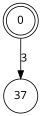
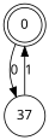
  digraph {
    fontname="Noto Sans"
    node [fontname="Noto Sans"]
    edge [fontname="Noto Sans"]
    n1 [label=0 shape=doublecircle]
    n2 [label=37 shape=circle]
-   n1 -> n2 [label=3]
+   n1 -> n2 [label=0]
+   n2 -> n1 [label=1]
  }
